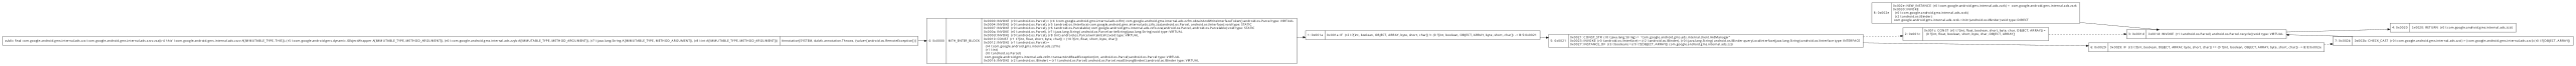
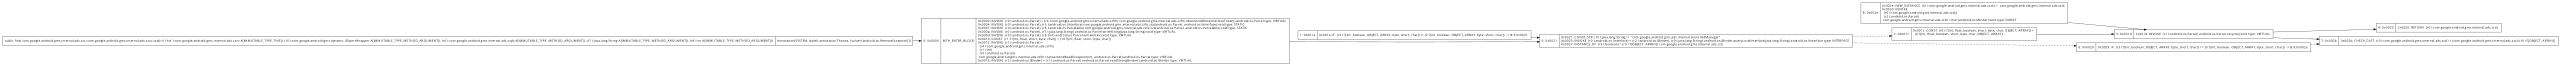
  digraph {
    fontname="Open Sans"
    rankdir=LR
    node [fontname="Open Sans" shape=record]
    edge [fontname="Open Sans"]
    n1 [label="{0\:\ 0x0000|MTH_ENTER_BLOCK\l|0x0000: INVOKE  (r0 I:android.os.Parcel) = (r4 I:com.google.android.gms.internal.ads.zzfm) com.google.android.gms.internal.ads.zzfm.obtainAndWriteInterfaceToken():android.os.Parcel type: VIRTUAL \l0x0004: INVOKE  (r0 I:android.os.Parcel), (r5 I:android.os.IInterface) com.google.android.gms.internal.ads.zzfo.zza(android.os.Parcel, android.os.IInterface):void type: STATIC \l0x0007: INVOKE  (r0 I:android.os.Parcel), (r6 I:android.os.Parcelable) com.google.android.gms.internal.ads.zzfo.zza(android.os.Parcel, android.os.Parcelable):void type: STATIC \l0x000a: INVOKE  (r0 I:android.os.Parcel), (r7 I:java.lang.String) android.os.Parcel.writeString(java.lang.String):void type: VIRTUAL \l0x000d: INVOKE  (r0 I:android.os.Parcel), (r8 I:int) android.os.Parcel.writeInt(int):void type: VIRTUAL \l0x0010: CONST  (r1 I:?[int, float, short, byte, char]) = (10 ?[int, float, short, byte, char]) \l0x0012: INVOKE  (r1 I:android.os.Parcel) = \l  (r4 I:com.google.android.gms.internal.ads.zzfm)\l  (r1 I:int)\l  (r0 I:android.os.Parcel)\l com.google.android.gms.internal.ads.zzfm.transactAndReadException(int, android.os.Parcel):android.os.Parcel type: VIRTUAL \l0x0016: INVOKE  (r2 I:android.os.IBinder) = (r1 I:android.os.Parcel) android.os.Parcel.readStrongBinder():android.os.IBinder type: VIRTUAL \l}"]
    n2 [label="{1\:\ 0x001a|0x001a: IF  (r2 I:?[int, boolean, OBJECT, ARRAY, byte, short, char]) != (0 ?[int, boolean, OBJECT, ARRAY, byte, short, char])  \-\> B:5:0x0021 \l}"]
    n3 [label="{5\:\ 0x0021|0x0021: CONST_STR  (r0 I:java.lang.String) =  \"com.google.android.gms.ads.internal.client.IAdManager\" \l0x0023: INVOKE  (r0 I:android.os.IInterface) = (r2 I:android.os.IBinder), (r0 I:java.lang.String) android.os.IBinder.queryLocalInterface(java.lang.String):android.os.IInterface type: INTERFACE \l0x0027: INSTANCE_OF  (r3 I:boolean) = (r0 I:?[OBJECT, ARRAY]) com.google.android.gms.internal.ads.zzzi \l}"]
    n4 [label="{2\:\ 0x001c|0x001c: CONST  (r0 I:?[int, float, boolean, short, byte, char, OBJECT, ARRAY]) = \l  (0 ?[int, float, boolean, short, byte, char, OBJECT, ARRAY])\l \l}"]
    n5 [label="{3\:\ 0x001d|0x001d: INVOKE  (r1 I:android.os.Parcel) android.os.Parcel.recycle():void type: VIRTUAL \l}"]
    n6 [label="{6\:\ 0x0029|0x0029: IF  (r3 I:?[int, boolean, OBJECT, ARRAY, byte, short, char]) == (0 ?[int, boolean, OBJECT, ARRAY, byte, short, char])  \-\> B:8:0x002e \l}"]
    n7 [label="{4\:\ 0x0020|0x0020: RETURN  (r0 I:com.google.android.gms.internal.ads.zzzi) \l}"]
    n8 [label="{7\:\ 0x002b|0x002b: CHECK_CAST  (r0 I:com.google.android.gms.internal.ads.zzzi) = (com.google.android.gms.internal.ads.zzzi) (r0 I:?[OBJECT, ARRAY]) \l}"]
-   n9 [label="{8\:\ 0x002e|0x002e: NEW_INSTANCE  (r0 I:com.google.android.gms.internal.ads.zzzk) =  com.google.android.gms.internal.ads.zzzk \l0x0030: INVOKE  \l  (r0 I:com.google.android.gms.internal.ads.zzzk)\l  (r2 I:android.os.IBinder)\l com.google.android.gms.internal.ads.zzzk.\<init\>(android.os.IBinder):void type: DIRECT \l}"]
+   n9 [label="{8\:\ 0x002e|0x002e: NEW_INSTANCE  (r0 I:com.google.android.gms.internal.ads.zzzk) =  com.google.android.gms.internal.ads.zzzk \l0x0030: INVOKE  \l  (r0 I:com.google.android.gms.internal.ads.zzzk)\l  (r2 I:android.os.Parcel)\l com.google.android.gms.internal.ads.zzzk.\<init\>(android.os.IBinder):void type: DIRECT \l}"]
    n10 [label="{public final com.google.android.gms.internal.ads.zzzi com.google.android.gms.internal.ads.zzzv.zza((r4 'this' I:com.google.android.gms.internal.ads.zzzv A[IMMUTABLE_TYPE, THIS]), (r5 I:com.google.android.gms.dynamic.IObjectWrapper A[IMMUTABLE_TYPE, METHOD_ARGUMENT]), (r6 I:com.google.android.gms.internal.ads.zzyb A[IMMUTABLE_TYPE, METHOD_ARGUMENT]), (r7 I:java.lang.String A[IMMUTABLE_TYPE, METHOD_ARGUMENT]), (r8 I:int A[IMMUTABLE_TYPE, METHOD_ARGUMENT]))  | Annotation[SYSTEM, dalvik.annotation.Throws, \{value=[android.os.RemoteException]\}]\l}"]
-   n1 -> n2
+   n1 -> n3
    n2 -> n3
    n3 -> n4 [style=dashed]
-   n3 -> n6
-   n4 -> n5 [style=dashed]
+   n3 -> n6 [style=dashed]
+   n4 -> n5
    n5 -> n7
    n6 -> n8 [style=dashed]
-   n8 -> n5
+   n5 -> n8
    n9 -> n5
    n10 -> n1
  }
